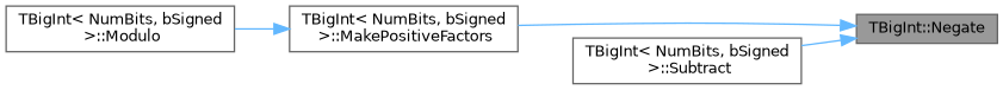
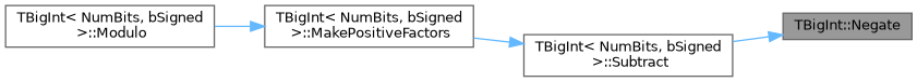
  digraph {
    rankdir=RL
    node [color=grey40 fillcolor=white fontname=Helvetica fontsize=10 shape=box style=filled]
    edge [color=steelblue1 dir=back fontname=Helvetica fontsize=10 labelfontname=Helvetica labelfontsize=10 style=solid]
    n1 [color=gray40 fillcolor=grey60 fontcolor=black height=0.2 label="TBigInt::Negate" width=0.4]
    n2 [height=0.2 label="TBigInt\< NumBits, bSigned\l \>::MakePositiveFactors" width=0.4]
    n3 [height=0.2 label="TBigInt\< NumBits, bSigned\l \>::Subtract" width=0.4]
    n4 [height=0.2 label="TBigInt\< NumBits, bSigned\l \>::Modulo" width=0.4]
-   n1 -> n2
+   n3 -> n2
    n1 -> n3
    n2 -> n4
  }
